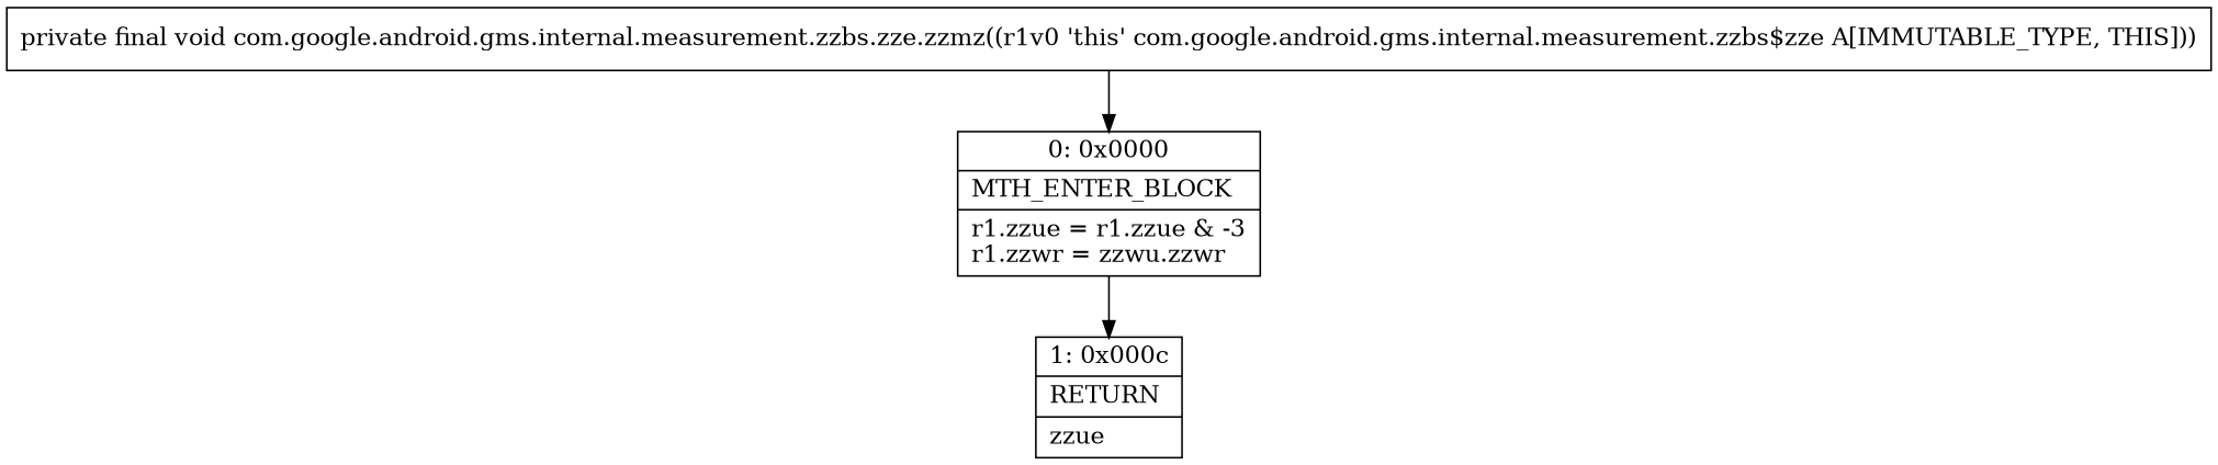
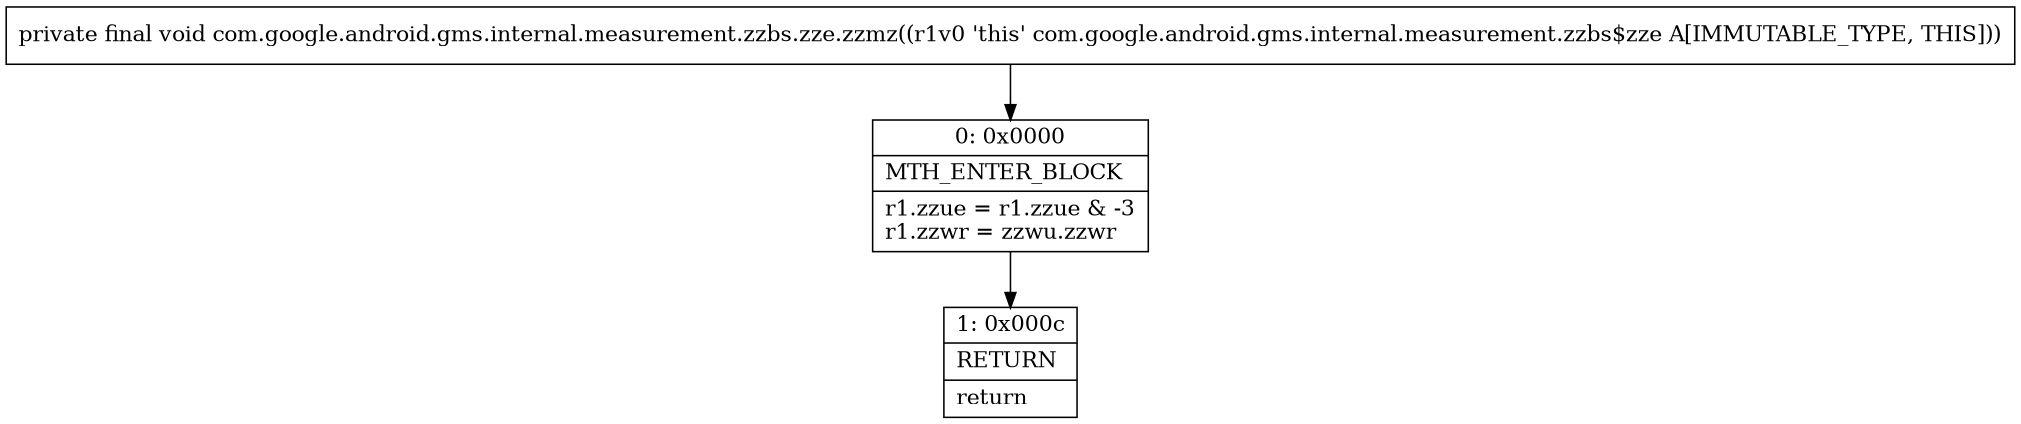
  digraph {
    node [shape=record]
    n1 [label="{0\:\ 0x0000|MTH_ENTER_BLOCK\l|r1.zzue = r1.zzue & \-3\lr1.zzwr = zzwu.zzwr\l}"]
-   n2 [label="{1\:\ 0x000c|RETURN\l|zzue\l}"]
+   n2 [label="{1\:\ 0x000c|RETURN\l|return\l}"]
    n3 [label="{private final void com.google.android.gms.internal.measurement.zzbs.zze.zzmz((r1v0 'this' com.google.android.gms.internal.measurement.zzbs$zze A[IMMUTABLE_TYPE, THIS])) }"]
    n1 -> n2
    n3 -> n1
  }
